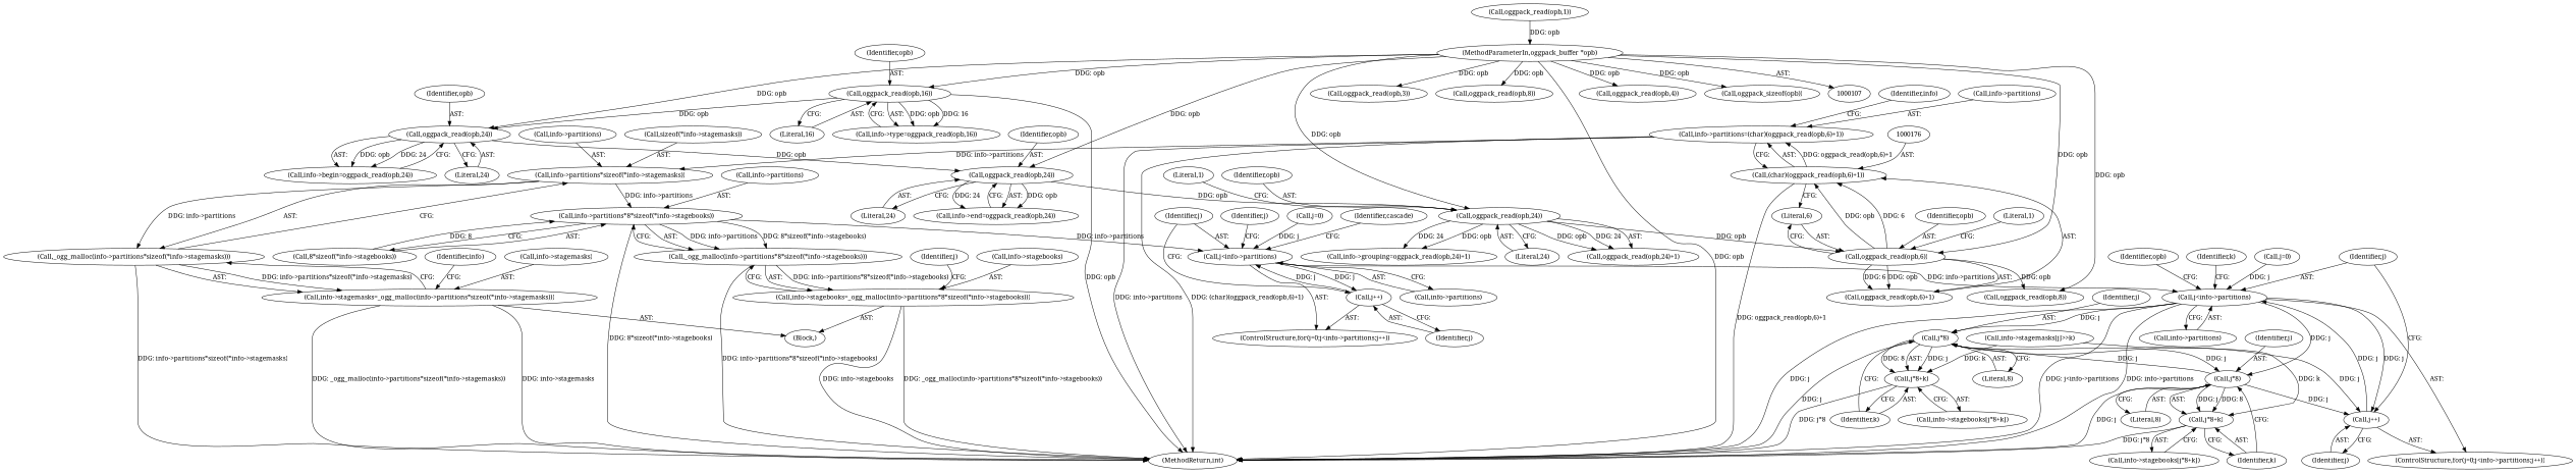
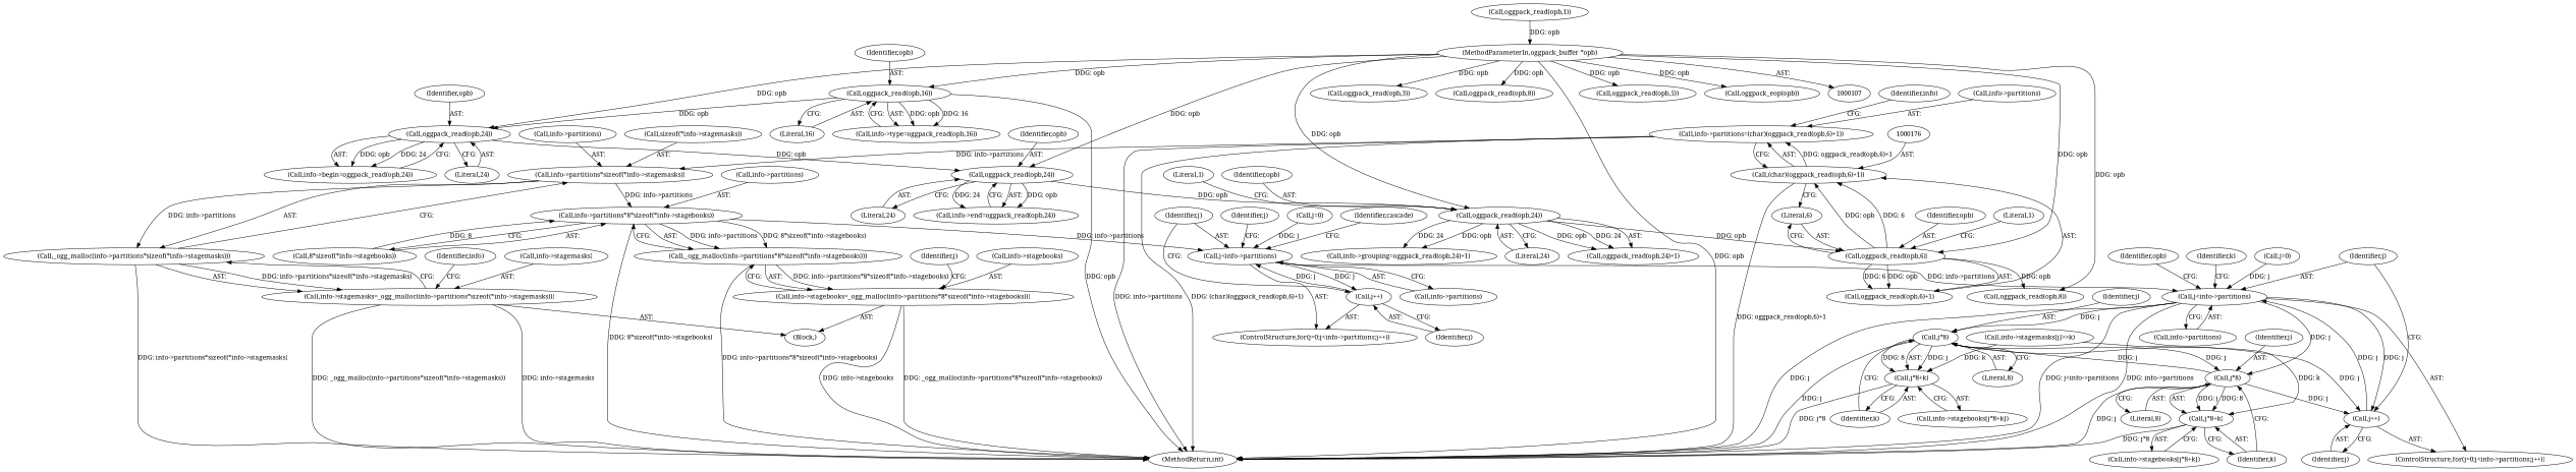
  digraph {
    fontname="Noto Serif"
    node [fontname="Noto Serif"]
    edge [fontname="Noto Serif"]
    n1 [label="(Call,info->partitions*sizeof(*info->stagemasks))"]
    n2 [label="(Call,_ogg_malloc(info->partitions*sizeof(*info->stagemasks)))"]
    n3 [label="(Call,info->partitions*8*sizeof(*info->stagebooks))"]
    n4 [label="(MethodReturn,int)"]
    n5 [label="(Call,info->stagemasks=_ogg_malloc(info->partitions*sizeof(*info->stagemasks)))"]
    n6 [label="(Call,_ogg_malloc(info->partitions*8*sizeof(*info->stagebooks)))"]
    n7 [label="(Call,j<info->partitions)"]
    n8 [label="(Call,8*sizeof(*info->stagebooks))"]
    n9 [label="(Call,sizeof(*info->stagemasks))"]
    n10 [label="(Call,info->partitions=(char)(oggpack_read(opb,6)+1))"]
    n11 [label="(Call,(char)(oggpack_read(opb,6)+1))"]
    n12 [label="(Literal,6)"]
    n13 [label="(Block,)"]
    n14 [label="(Call,oggpack_read(opb,6)+1)"]
    n15 [label="(Call,oggpack_read(opb,6))"]
    n16 [label="(Call,oggpack_read(opb,8))"]
    n17 [label="(Call,oggpack_read(opb,24))"]
    n18 [label="(Call,info->grouping=oggpack_read(opb,24)+1)"]
    n19 [label="(Literal,24)"]
    n20 [label="(Call,oggpack_read(opb,24)+1)"]
    n21 [label="(Call,oggpack_read(opb,24))"]
    n22 [label="(Literal,24)"]
    n23 [label="(Call,info->end=oggpack_read(opb,24))"]
    n24 [label="(Call,oggpack_read(opb,24))"]
    n25 [label="(Call,info->begin=oggpack_read(opb,24))"]
    n26 [label="(Literal,24)"]
    n27 [label="(Call,oggpack_read(opb,16))"]
    n28 [label="(Call,info->type=oggpack_read(opb,16))"]
    n29 [label="(Literal,16)"]
    n30 [label="(MethodParameterIn,oggpack_buffer *opb)"]
    n31 [label="(Call,oggpack_read(opb,3))"]
    n32 [label="(Call,oggpack_read(opb,8))"]
-   n33 [label="(Call,oggpack_read(opb,4))"]
-   n34 [label="(Call,oggpack_sizeof(opb))"]
+   n33 [label="(Call,oggpack_read(opb,5))"]
+   n34 [label="(Call,oggpack_eop(opb))"]
    1000107
    n36 [label="(Call,oggpack_read(opb,1))"]
    n37 [label="(Call,info->stagebooks=_ogg_malloc(info->partitions*8*sizeof(*info->stagebooks)))"]
    n38 [label="(Call,j++)"]
    n39 [label="(Call,j<info->partitions)"]
    n40 [label="(ControlStructure,for(j=0;j<info->partitions;j++))"]
    n41 [label="(Call,info->partitions)"]
    n42 [label="(Identifier,j)"]
    n43 [label="(Call,j++)"]
    n44 [label="(Call,j*8)"]
    n45 [label="(Call,j*8)"]
    n46 [label="(ControlStructure,for(j=0;j<info->partitions;j++))"]
    n47 [label="(Call,info->partitions)"]
    n48 [label="(Identifier,j)"]
    n49 [label="(Call,j*8+k)"]
    n50 [label="(Literal,8)"]
    n51 [label="(Call,j*8+k)"]
    n52 [label="(Literal,8)"]
    n53 [label="(Identifier,k)"]
    n54 [label="(Call,info->stagebooks[j*8+k])"]
    n55 [label="(Call,info->stagebooks[j*8+k])"]
    n56 [label="(Identifier,k)"]
    n57 [label="(Call,info->stagebooks)"]
    n58 [label="(Identifier,j)"]
    n59 [label="(Identifier,opb)"]
    n60 [label="(Identifier,j)"]
    n61 [label="(Call,j=0)"]
    n62 [label="(Identifier,j)"]
    n63 [label="(Identifier,j)"]
    n64 [label="(Identifier,cascade)"]
    n65 [label="(Identifier,info)"]
    n66 [label="(Identifier,opb)"]
    n67 [label="(Identifier,k)"]
    n68 [label="(Identifier,opb)"]
    n69 [label="(Call,info->partitions)"]
    n70 [label="(Identifier,opb)"]
    n71 [label="(Identifier,j)"]
    n72 [label="(Call,info->stagemasks)"]
    n73 [label="(Identifier,j)"]
    n74 [label="(Call,j=0)"]
    n75 [label="(Literal,1)"]
    n76 [label="(Call,info->partitions)"]
    n77 [label="(Literal,1)"]
    n78 [label="(Call,info->stagemasks[j]>>k)"]
    n79 [label="(Identifier,opb)"]
    n80 [label="(Identifier,info)"]
    n81 [label="(Identifier,opb)"]
    n82 [label="(Call,info->partitions)"]
    1000176
    n1 -> n2 [label="AST: "]
    n1 -> n2 [label="DDG: info->partitions"]
    n1 -> n3 [label="DDG: info->partitions"]
    n2 -> n1 [label="CFG: "]
    n2 -> n4 [label="DDG: info->partitions*sizeof(*info->stagemasks)"]
    n2 -> n5 [label="AST: "]
    n2 -> n5 [label="DDG: info->partitions*sizeof(*info->stagemasks)"]
    n3 -> n4 [label="DDG: 8*sizeof(*info->stagebooks)"]
    n3 -> n6 [label="AST: "]
    n3 -> n6 [label="DDG: info->partitions"]
    n3 -> n6 [label="DDG: 8*sizeof(*info->stagebooks)"]
    n3 -> n7 [label="DDG: info->partitions"]
    n3 -> n8 [label="CFG: "]
    n5 -> n2 [label="CFG: "]
    n5 -> n4 [label="DDG: info->stagemasks"]
    n5 -> n4 [label="DDG: _ogg_malloc(info->partitions*sizeof(*info->stagemasks))"]
    n5 -> n13 [label="AST: "]
    n6 -> n3 [label="CFG: "]
    n6 -> n4 [label="DDG: info->partitions*8*sizeof(*info->stagebooks)"]
    n6 -> n37 [label="AST: "]
    n6 -> n37 [label="DDG: info->partitions*8*sizeof(*info->stagebooks)"]
    n7 -> n38 [label="DDG: j"]
    n7 -> n39 [label="DDG: info->partitions"]
    n7 -> n40 [label="AST: "]
    n7 -> n41 [label="CFG: "]
    n8 -> n3 [label="AST: "]
    n8 -> n3 [label="DDG: 8"]
    n9 -> n1 [label="AST: "]
    n10 -> n1 [label="DDG: info->partitions"]
    n10 -> n4 [label="DDG: info->partitions"]
    n10 -> n4 [label="DDG: (char)(oggpack_read(opb,6)+1)"]
    n10 -> n11 [label="CFG: "]
    n11 -> n4 [label="DDG: oggpack_read(opb,6)+1"]
    n11 -> n10 [label="AST: "]
    n11 -> n10 [label="DDG: oggpack_read(opb,6)+1"]
    n11 -> n12 [label="CFG: "]
    n12 -> n15 [label="AST: "]
    n14 -> n11 [label="AST: "]
    n15 -> n11 [label="DDG: opb"]
    n15 -> n11 [label="DDG: 6"]
    n15 -> n12 [label="CFG: "]
    n15 -> n14 [label="AST: "]
    n15 -> n14 [label="DDG: opb"]
    n15 -> n14 [label="DDG: 6"]
    n15 -> n16 [label="DDG: opb"]
    n17 -> n15 [label="DDG: opb"]
    n17 -> n18 [label="DDG: opb"]
    n17 -> n18 [label="DDG: 24"]
    n17 -> n19 [label="CFG: "]
    n17 -> n20 [label="AST: "]
    n17 -> n20 [label="DDG: opb"]
    n17 -> n20 [label="DDG: 24"]
    n19 -> n17 [label="AST: "]
    n21 -> n17 [label="DDG: opb"]
    n21 -> n22 [label="CFG: "]
    n21 -> n23 [label="AST: "]
    n21 -> n23 [label="DDG: opb"]
    n21 -> n23 [label="DDG: 24"]
    n22 -> n21 [label="AST: "]
    n23 -> n21 [label="CFG: "]
    n24 -> n21 [label="DDG: opb"]
    n24 -> n25 [label="AST: "]
    n24 -> n25 [label="DDG: opb"]
    n24 -> n25 [label="DDG: 24"]
    n24 -> n26 [label="CFG: "]
    n25 -> n24 [label="CFG: "]
    n26 -> n24 [label="AST: "]
    n27 -> n4 [label="DDG: opb"]
    n27 -> n24 [label="DDG: opb"]
    n27 -> n28 [label="AST: "]
    n27 -> n28 [label="DDG: opb"]
    n27 -> n28 [label="DDG: 16"]
    n27 -> n29 [label="CFG: "]
    n28 -> n27 [label="CFG: "]
    n29 -> n27 [label="AST: "]
    n30 -> n4 [label="DDG: opb"]
    n30 -> n15 [label="DDG: opb"]
    n30 -> n16 [label="DDG: opb"]
    n30 -> n17 [label="DDG: opb"]
    n30 -> n21 [label="DDG: opb"]
    n30 -> n24 [label="DDG: opb"]
    n30 -> n27 [label="DDG: opb"]
    n30 -> n31 [label="DDG: opb"]
    n30 -> n32 [label="DDG: opb"]
    n30 -> n33 [label="DDG: opb"]
    n30 -> n34 [label="DDG: opb"]
    n30 -> 1000107 [label="AST: "]
    n36 -> n30 [label="DDG: opb"]
    n37 -> n4 [label="DDG: _ogg_malloc(info->partitions*8*sizeof(*info->stagebooks))"]
    n37 -> n4 [label="DDG: info->stagebooks"]
    n37 -> n6 [label="CFG: "]
    n37 -> n13 [label="AST: "]
    n38 -> n7 [label="DDG: j"]
    n38 -> n40 [label="AST: "]
    n38 -> n42 [label="CFG: "]
    n39 -> n4 [label="DDG: j<info->partitions"]
    n39 -> n4 [label="DDG: info->partitions"]
    n39 -> n4 [label="DDG: j"]
    n39 -> n43 [label="DDG: j"]
    n39 -> n44 [label="DDG: j"]
    n39 -> n45 [label="DDG: j"]
    n39 -> n46 [label="AST: "]
    n39 -> n47 [label="CFG: "]
    n41 -> n7 [label="AST: "]
    n42 -> n38 [label="AST: "]
    n43 -> n39 [label="DDG: j"]
    n43 -> n46 [label="AST: "]
    n43 -> n48 [label="CFG: "]
    n44 -> n4 [label="DDG: j"]
    n44 -> n43 [label="DDG: j"]
    n44 -> n45 [label="DDG: j"]
    n44 -> n49 [label="AST: "]
    n44 -> n49 [label="DDG: j"]
    n44 -> n49 [label="DDG: 8"]
    n44 -> n50 [label="CFG: "]
    n45 -> n4 [label="DDG: j"]
    n45 -> n43 [label="DDG: j"]
    n45 -> n44 [label="DDG: j"]
    n45 -> n51 [label="AST: "]
    n45 -> n51 [label="DDG: j"]
    n45 -> n51 [label="DDG: 8"]
    n45 -> n52 [label="CFG: "]
    n47 -> n39 [label="AST: "]
    n48 -> n43 [label="AST: "]
    n49 -> n4 [label="DDG: j*8"]
    n49 -> n53 [label="CFG: "]
    n49 -> n54 [label="AST: "]
    n50 -> n44 [label="AST: "]
    n51 -> n4 [label="DDG: j*8"]
    n51 -> n55 [label="AST: "]
    n51 -> n56 [label="CFG: "]
    n52 -> n45 [label="AST: "]
    n53 -> n44 [label="CFG: "]
    n53 -> n49 [label="AST: "]
    n54 -> n49 [label="CFG: "]
    n55 -> n51 [label="CFG: "]
    n56 -> n45 [label="CFG: "]
    n56 -> n51 [label="AST: "]
    n57 -> n37 [label="AST: "]
    n58 -> n44 [label="AST: "]
    n59 -> n24 [label="AST: "]
    n60 -> n7 [label="AST: "]
    n60 -> n38 [label="CFG: "]
    n61 -> n39 [label="DDG: j"]
    n62 -> n45 [label="AST: "]
    n63 -> n39 [label="AST: "]
    n63 -> n43 [label="CFG: "]
    n64 -> n7 [label="CFG: "]
    n65 -> n5 [label="CFG: "]
    n66 -> n39 [label="CFG: "]
    n67 -> n39 [label="CFG: "]
    n68 -> n21 [label="AST: "]
    n69 -> n10 [label="AST: "]
    n70 -> n15 [label="AST: "]
    n71 -> n7 [label="CFG: "]
    n72 -> n5 [label="AST: "]
    n73 -> n37 [label="CFG: "]
    n74 -> n7 [label="DDG: j"]
    n75 -> n17 [label="CFG: "]
    n76 -> n1 [label="AST: "]
    n77 -> n15 [label="CFG: "]
    n78 -> n49 [label="DDG: k"]
    n78 -> n51 [label="DDG: k"]
    n79 -> n27 [label="AST: "]
    n80 -> n10 [label="CFG: "]
    n81 -> n17 [label="AST: "]
    n82 -> n3 [label="AST: "]
    1000176 -> n11 [label="AST: "]
  }
